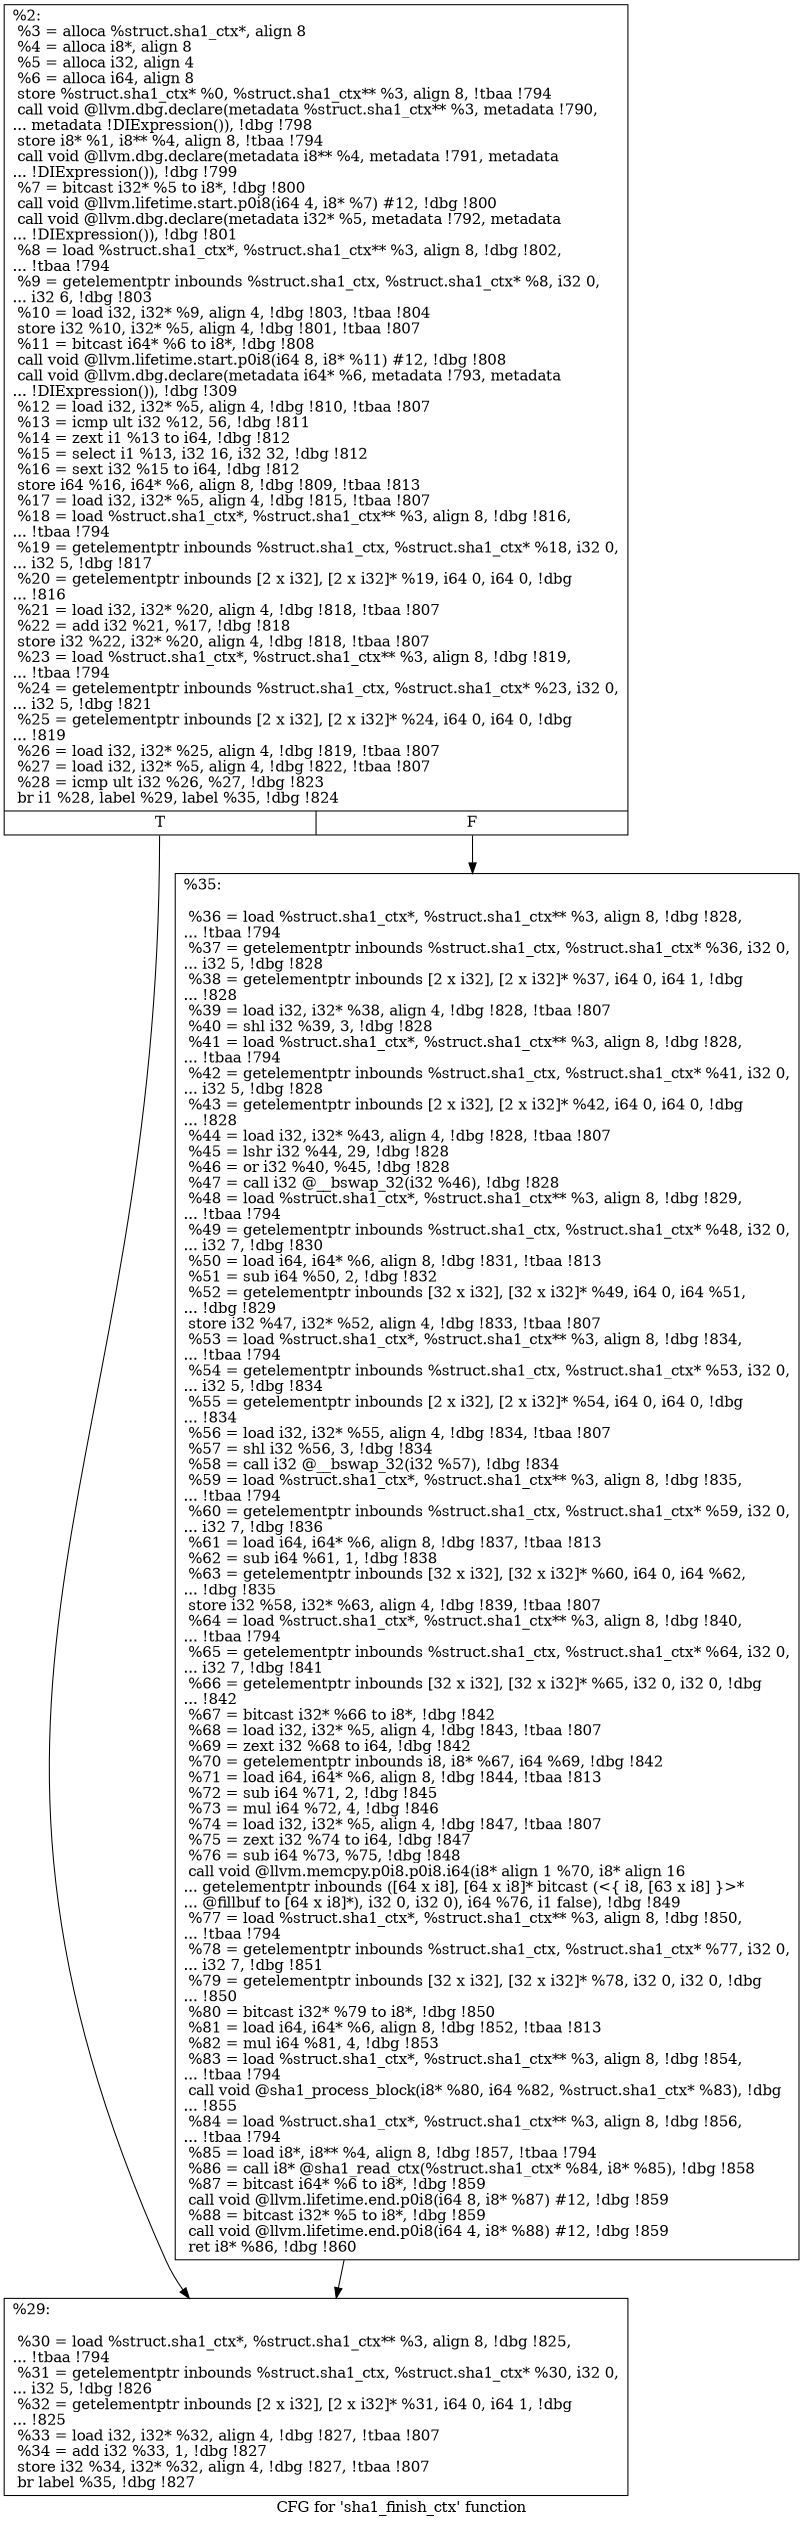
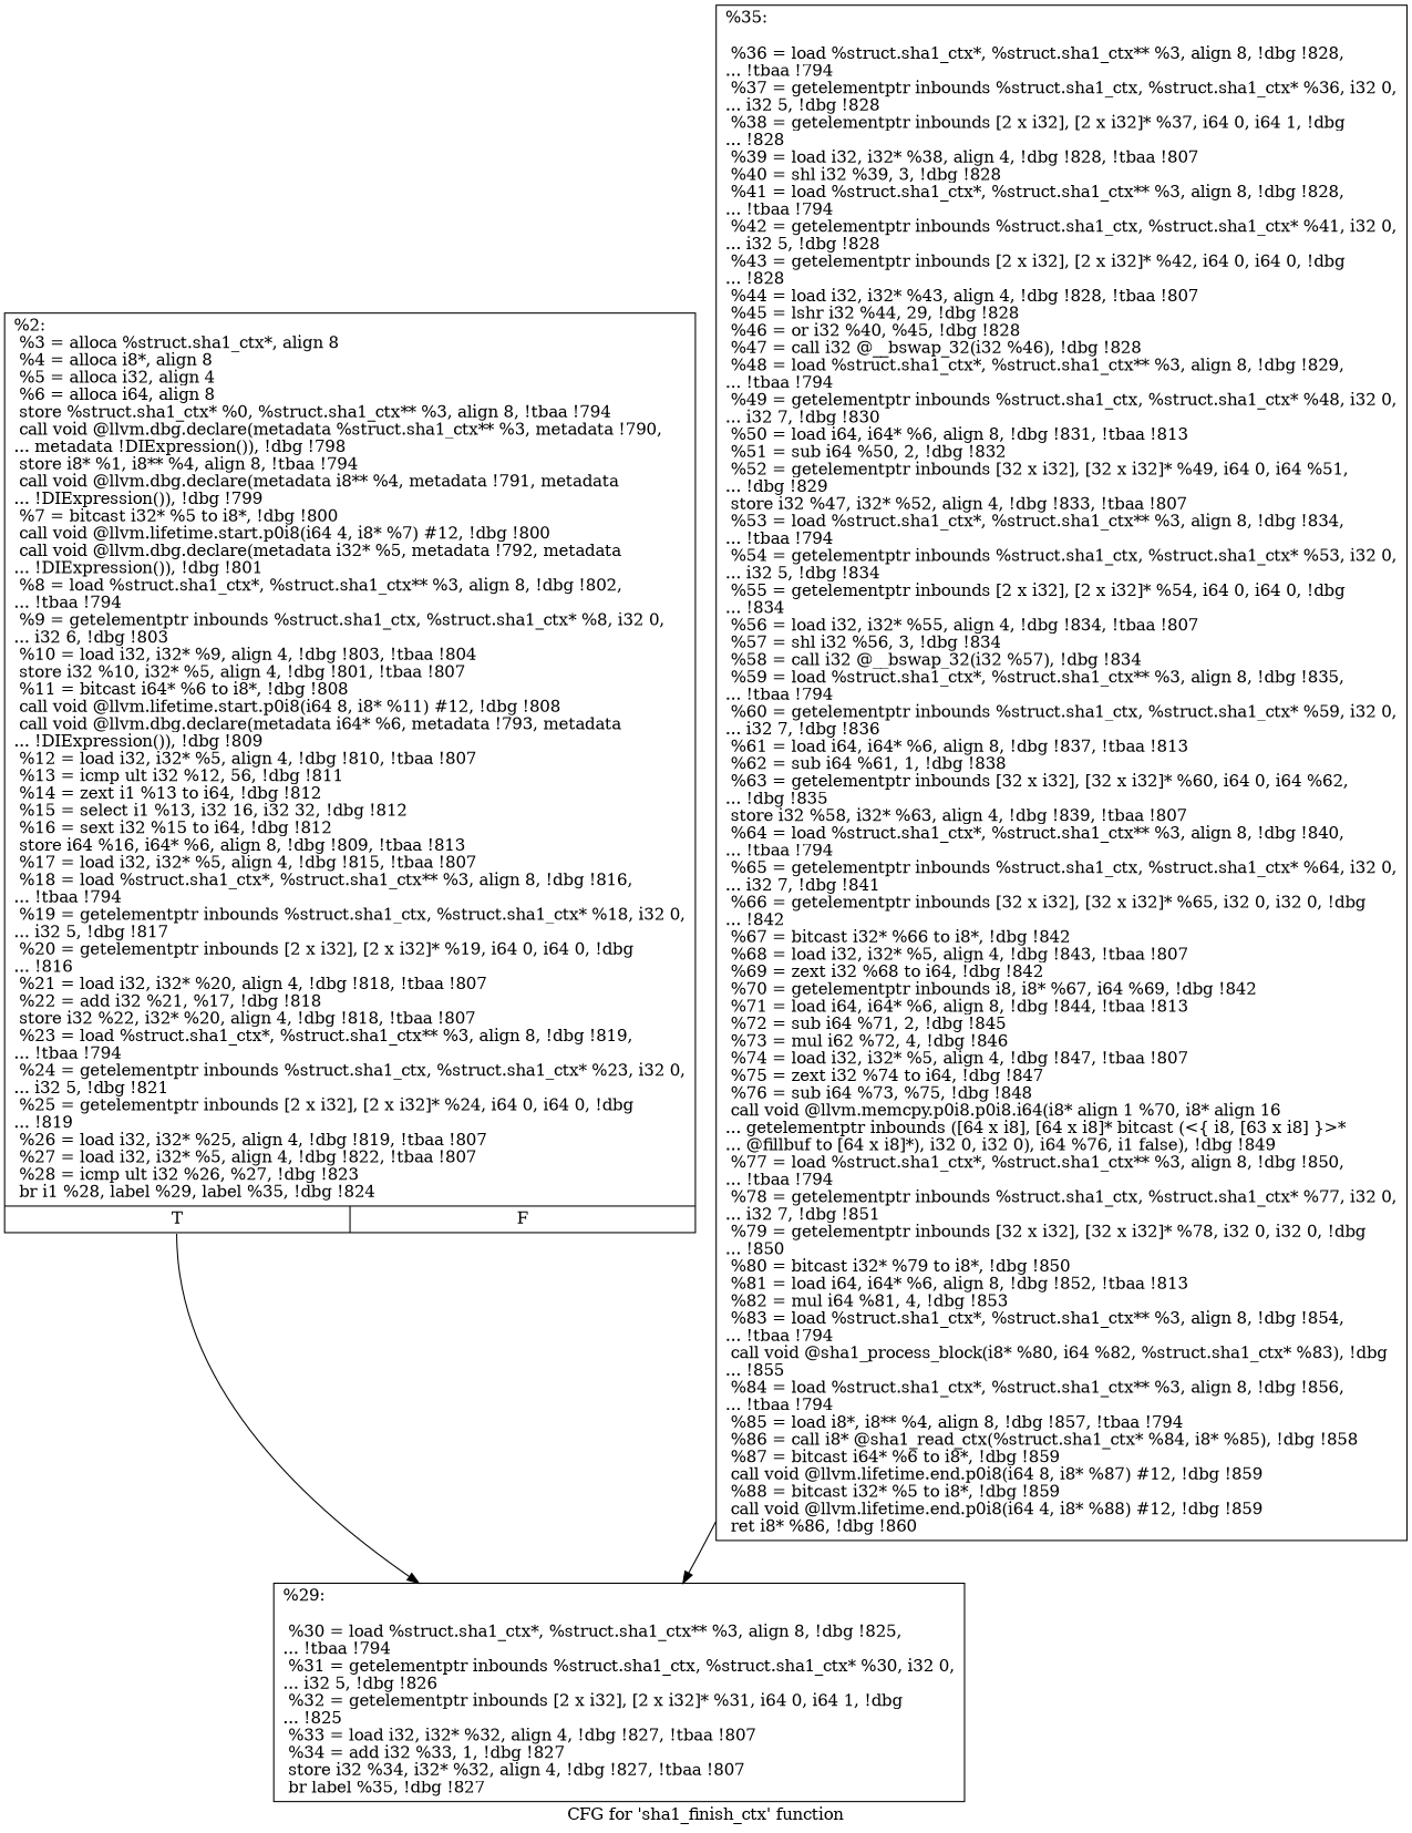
  digraph {
    label="CFG for 'sha1_finish_ctx' function"
    node [shape=record]
-   n1 [label="{%2:\l  %3 = alloca %struct.sha1_ctx*, align 8\l  %4 = alloca i8*, align 8\l  %5 = alloca i32, align 4\l  %6 = alloca i64, align 8\l  store %struct.sha1_ctx* %0, %struct.sha1_ctx** %3, align 8, !tbaa !794\l  call void @llvm.dbg.declare(metadata %struct.sha1_ctx** %3, metadata !790,\l... metadata !DIExpression()), !dbg !798\l  store i8* %1, i8** %4, align 8, !tbaa !794\l  call void @llvm.dbg.declare(metadata i8** %4, metadata !791, metadata\l... !DIExpression()), !dbg !799\l  %7 = bitcast i32* %5 to i8*, !dbg !800\l  call void @llvm.lifetime.start.p0i8(i64 4, i8* %7) #12, !dbg !800\l  call void @llvm.dbg.declare(metadata i32* %5, metadata !792, metadata\l... !DIExpression()), !dbg !801\l  %8 = load %struct.sha1_ctx*, %struct.sha1_ctx** %3, align 8, !dbg !802,\l... !tbaa !794\l  %9 = getelementptr inbounds %struct.sha1_ctx, %struct.sha1_ctx* %8, i32 0,\l... i32 6, !dbg !803\l  %10 = load i32, i32* %9, align 4, !dbg !803, !tbaa !804\l  store i32 %10, i32* %5, align 4, !dbg !801, !tbaa !807\l  %11 = bitcast i64* %6 to i8*, !dbg !808\l  call void @llvm.lifetime.start.p0i8(i64 8, i8* %11) #12, !dbg !808\l  call void @llvm.dbg.declare(metadata i64* %6, metadata !793, metadata\l... !DIExpression()), !dbg !309\l  %12 = load i32, i32* %5, align 4, !dbg !810, !tbaa !807\l  %13 = icmp ult i32 %12, 56, !dbg !811\l  %14 = zext i1 %13 to i64, !dbg !812\l  %15 = select i1 %13, i32 16, i32 32, !dbg !812\l  %16 = sext i32 %15 to i64, !dbg !812\l  store i64 %16, i64* %6, align 8, !dbg !809, !tbaa !813\l  %17 = load i32, i32* %5, align 4, !dbg !815, !tbaa !807\l  %18 = load %struct.sha1_ctx*, %struct.sha1_ctx** %3, align 8, !dbg !816,\l... !tbaa !794\l  %19 = getelementptr inbounds %struct.sha1_ctx, %struct.sha1_ctx* %18, i32 0,\l... i32 5, !dbg !817\l  %20 = getelementptr inbounds [2 x i32], [2 x i32]* %19, i64 0, i64 0, !dbg\l... !816\l  %21 = load i32, i32* %20, align 4, !dbg !818, !tbaa !807\l  %22 = add i32 %21, %17, !dbg !818\l  store i32 %22, i32* %20, align 4, !dbg !818, !tbaa !807\l  %23 = load %struct.sha1_ctx*, %struct.sha1_ctx** %3, align 8, !dbg !819,\l... !tbaa !794\l  %24 = getelementptr inbounds %struct.sha1_ctx, %struct.sha1_ctx* %23, i32 0,\l... i32 5, !dbg !821\l  %25 = getelementptr inbounds [2 x i32], [2 x i32]* %24, i64 0, i64 0, !dbg\l... !819\l  %26 = load i32, i32* %25, align 4, !dbg !819, !tbaa !807\l  %27 = load i32, i32* %5, align 4, !dbg !822, !tbaa !807\l  %28 = icmp ult i32 %26, %27, !dbg !823\l  br i1 %28, label %29, label %35, !dbg !824\l|{<s0>T|<s1>F}}"]
+   n1 [label="{%2:\l  %3 = alloca %struct.sha1_ctx*, align 8\l  %4 = alloca i8*, align 8\l  %5 = alloca i32, align 4\l  %6 = alloca i64, align 8\l  store %struct.sha1_ctx* %0, %struct.sha1_ctx** %3, align 8, !tbaa !794\l  call void @llvm.dbg.declare(metadata %struct.sha1_ctx** %3, metadata !790,\l... metadata !DIExpression()), !dbg !798\l  store i8* %1, i8** %4, align 8, !tbaa !794\l  call void @llvm.dbg.declare(metadata i8** %4, metadata !791, metadata\l... !DIExpression()), !dbg !799\l  %7 = bitcast i32* %5 to i8*, !dbg !800\l  call void @llvm.lifetime.start.p0i8(i64 4, i8* %7) #12, !dbg !800\l  call void @llvm.dbg.declare(metadata i32* %5, metadata !792, metadata\l... !DIExpression()), !dbg !801\l  %8 = load %struct.sha1_ctx*, %struct.sha1_ctx** %3, align 8, !dbg !802,\l... !tbaa !794\l  %9 = getelementptr inbounds %struct.sha1_ctx, %struct.sha1_ctx* %8, i32 0,\l... i32 6, !dbg !803\l  %10 = load i32, i32* %9, align 4, !dbg !803, !tbaa !804\l  store i32 %10, i32* %5, align 4, !dbg !801, !tbaa !807\l  %11 = bitcast i64* %6 to i8*, !dbg !808\l  call void @llvm.lifetime.start.p0i8(i64 8, i8* %11) #12, !dbg !808\l  call void @llvm.dbg.declare(metadata i64* %6, metadata !793, metadata\l... !DIExpression()), !dbg !809\l  %12 = load i32, i32* %5, align 4, !dbg !810, !tbaa !807\l  %13 = icmp ult i32 %12, 56, !dbg !811\l  %14 = zext i1 %13 to i64, !dbg !812\l  %15 = select i1 %13, i32 16, i32 32, !dbg !812\l  %16 = sext i32 %15 to i64, !dbg !812\l  store i64 %16, i64* %6, align 8, !dbg !809, !tbaa !813\l  %17 = load i32, i32* %5, align 4, !dbg !815, !tbaa !807\l  %18 = load %struct.sha1_ctx*, %struct.sha1_ctx** %3, align 8, !dbg !816,\l... !tbaa !794\l  %19 = getelementptr inbounds %struct.sha1_ctx, %struct.sha1_ctx* %18, i32 0,\l... i32 5, !dbg !817\l  %20 = getelementptr inbounds [2 x i32], [2 x i32]* %19, i64 0, i64 0, !dbg\l... !816\l  %21 = load i32, i32* %20, align 4, !dbg !818, !tbaa !807\l  %22 = add i32 %21, %17, !dbg !818\l  store i32 %22, i32* %20, align 4, !dbg !818, !tbaa !807\l  %23 = load %struct.sha1_ctx*, %struct.sha1_ctx** %3, align 8, !dbg !819,\l... !tbaa !794\l  %24 = getelementptr inbounds %struct.sha1_ctx, %struct.sha1_ctx* %23, i32 0,\l... i32 5, !dbg !821\l  %25 = getelementptr inbounds [2 x i32], [2 x i32]* %24, i64 0, i64 0, !dbg\l... !819\l  %26 = load i32, i32* %25, align 4, !dbg !819, !tbaa !807\l  %27 = load i32, i32* %5, align 4, !dbg !822, !tbaa !807\l  %28 = icmp ult i32 %26, %27, !dbg !823\l  br i1 %28, label %29, label %35, !dbg !824\l|{<s0>T|<s1>F}}"]
    n2 [label="{%29:\l\l  %30 = load %struct.sha1_ctx*, %struct.sha1_ctx** %3, align 8, !dbg !825,\l... !tbaa !794\l  %31 = getelementptr inbounds %struct.sha1_ctx, %struct.sha1_ctx* %30, i32 0,\l... i32 5, !dbg !826\l  %32 = getelementptr inbounds [2 x i32], [2 x i32]* %31, i64 0, i64 1, !dbg\l... !825\l  %33 = load i32, i32* %32, align 4, !dbg !827, !tbaa !807\l  %34 = add i32 %33, 1, !dbg !827\l  store i32 %34, i32* %32, align 4, !dbg !827, !tbaa !807\l  br label %35, !dbg !827\l}"]
-   n3 [label="{%35:\l\l  %36 = load %struct.sha1_ctx*, %struct.sha1_ctx** %3, align 8, !dbg !828,\l... !tbaa !794\l  %37 = getelementptr inbounds %struct.sha1_ctx, %struct.sha1_ctx* %36, i32 0,\l... i32 5, !dbg !828\l  %38 = getelementptr inbounds [2 x i32], [2 x i32]* %37, i64 0, i64 1, !dbg\l... !828\l  %39 = load i32, i32* %38, align 4, !dbg !828, !tbaa !807\l  %40 = shl i32 %39, 3, !dbg !828\l  %41 = load %struct.sha1_ctx*, %struct.sha1_ctx** %3, align 8, !dbg !828,\l... !tbaa !794\l  %42 = getelementptr inbounds %struct.sha1_ctx, %struct.sha1_ctx* %41, i32 0,\l... i32 5, !dbg !828\l  %43 = getelementptr inbounds [2 x i32], [2 x i32]* %42, i64 0, i64 0, !dbg\l... !828\l  %44 = load i32, i32* %43, align 4, !dbg !828, !tbaa !807\l  %45 = lshr i32 %44, 29, !dbg !828\l  %46 = or i32 %40, %45, !dbg !828\l  %47 = call i32 @__bswap_32(i32 %46), !dbg !828\l  %48 = load %struct.sha1_ctx*, %struct.sha1_ctx** %3, align 8, !dbg !829,\l... !tbaa !794\l  %49 = getelementptr inbounds %struct.sha1_ctx, %struct.sha1_ctx* %48, i32 0,\l... i32 7, !dbg !830\l  %50 = load i64, i64* %6, align 8, !dbg !831, !tbaa !813\l  %51 = sub i64 %50, 2, !dbg !832\l  %52 = getelementptr inbounds [32 x i32], [32 x i32]* %49, i64 0, i64 %51,\l... !dbg !829\l  store i32 %47, i32* %52, align 4, !dbg !833, !tbaa !807\l  %53 = load %struct.sha1_ctx*, %struct.sha1_ctx** %3, align 8, !dbg !834,\l... !tbaa !794\l  %54 = getelementptr inbounds %struct.sha1_ctx, %struct.sha1_ctx* %53, i32 0,\l... i32 5, !dbg !834\l  %55 = getelementptr inbounds [2 x i32], [2 x i32]* %54, i64 0, i64 0, !dbg\l... !834\l  %56 = load i32, i32* %55, align 4, !dbg !834, !tbaa !807\l  %57 = shl i32 %56, 3, !dbg !834\l  %58 = call i32 @__bswap_32(i32 %57), !dbg !834\l  %59 = load %struct.sha1_ctx*, %struct.sha1_ctx** %3, align 8, !dbg !835,\l... !tbaa !794\l  %60 = getelementptr inbounds %struct.sha1_ctx, %struct.sha1_ctx* %59, i32 0,\l... i32 7, !dbg !836\l  %61 = load i64, i64* %6, align 8, !dbg !837, !tbaa !813\l  %62 = sub i64 %61, 1, !dbg !838\l  %63 = getelementptr inbounds [32 x i32], [32 x i32]* %60, i64 0, i64 %62,\l... !dbg !835\l  store i32 %58, i32* %63, align 4, !dbg !839, !tbaa !807\l  %64 = load %struct.sha1_ctx*, %struct.sha1_ctx** %3, align 8, !dbg !840,\l... !tbaa !794\l  %65 = getelementptr inbounds %struct.sha1_ctx, %struct.sha1_ctx* %64, i32 0,\l... i32 7, !dbg !841\l  %66 = getelementptr inbounds [32 x i32], [32 x i32]* %65, i32 0, i32 0, !dbg\l... !842\l  %67 = bitcast i32* %66 to i8*, !dbg !842\l  %68 = load i32, i32* %5, align 4, !dbg !843, !tbaa !807\l  %69 = zext i32 %68 to i64, !dbg !842\l  %70 = getelementptr inbounds i8, i8* %67, i64 %69, !dbg !842\l  %71 = load i64, i64* %6, align 8, !dbg !844, !tbaa !813\l  %72 = sub i64 %71, 2, !dbg !845\l  %73 = mul i64 %72, 4, !dbg !846\l  %74 = load i32, i32* %5, align 4, !dbg !847, !tbaa !807\l  %75 = zext i32 %74 to i64, !dbg !847\l  %76 = sub i64 %73, %75, !dbg !848\l  call void @llvm.memcpy.p0i8.p0i8.i64(i8* align 1 %70, i8* align 16\l... getelementptr inbounds ([64 x i8], [64 x i8]* bitcast (\<\{ i8, [63 x i8] \}\>*\l... @fillbuf to [64 x i8]*), i32 0, i32 0), i64 %76, i1 false), !dbg !849\l  %77 = load %struct.sha1_ctx*, %struct.sha1_ctx** %3, align 8, !dbg !850,\l... !tbaa !794\l  %78 = getelementptr inbounds %struct.sha1_ctx, %struct.sha1_ctx* %77, i32 0,\l... i32 7, !dbg !851\l  %79 = getelementptr inbounds [32 x i32], [32 x i32]* %78, i32 0, i32 0, !dbg\l... !850\l  %80 = bitcast i32* %79 to i8*, !dbg !850\l  %81 = load i64, i64* %6, align 8, !dbg !852, !tbaa !813\l  %82 = mul i64 %81, 4, !dbg !853\l  %83 = load %struct.sha1_ctx*, %struct.sha1_ctx** %3, align 8, !dbg !854,\l... !tbaa !794\l  call void @sha1_process_block(i8* %80, i64 %82, %struct.sha1_ctx* %83), !dbg\l... !855\l  %84 = load %struct.sha1_ctx*, %struct.sha1_ctx** %3, align 8, !dbg !856,\l... !tbaa !794\l  %85 = load i8*, i8** %4, align 8, !dbg !857, !tbaa !794\l  %86 = call i8* @sha1_read_ctx(%struct.sha1_ctx* %84, i8* %85), !dbg !858\l  %87 = bitcast i64* %6 to i8*, !dbg !859\l  call void @llvm.lifetime.end.p0i8(i64 8, i8* %87) #12, !dbg !859\l  %88 = bitcast i32* %5 to i8*, !dbg !859\l  call void @llvm.lifetime.end.p0i8(i64 4, i8* %88) #12, !dbg !859\l  ret i8* %86, !dbg !860\l}"]
+   n3 [label="{%35:\l\l  %36 = load %struct.sha1_ctx*, %struct.sha1_ctx** %3, align 8, !dbg !828,\l... !tbaa !794\l  %37 = getelementptr inbounds %struct.sha1_ctx, %struct.sha1_ctx* %36, i32 0,\l... i32 5, !dbg !828\l  %38 = getelementptr inbounds [2 x i32], [2 x i32]* %37, i64 0, i64 1, !dbg\l... !828\l  %39 = load i32, i32* %38, align 4, !dbg !828, !tbaa !807\l  %40 = shl i32 %39, 3, !dbg !828\l  %41 = load %struct.sha1_ctx*, %struct.sha1_ctx** %3, align 8, !dbg !828,\l... !tbaa !794\l  %42 = getelementptr inbounds %struct.sha1_ctx, %struct.sha1_ctx* %41, i32 0,\l... i32 5, !dbg !828\l  %43 = getelementptr inbounds [2 x i32], [2 x i32]* %42, i64 0, i64 0, !dbg\l... !828\l  %44 = load i32, i32* %43, align 4, !dbg !828, !tbaa !807\l  %45 = lshr i32 %44, 29, !dbg !828\l  %46 = or i32 %40, %45, !dbg !828\l  %47 = call i32 @__bswap_32(i32 %46), !dbg !828\l  %48 = load %struct.sha1_ctx*, %struct.sha1_ctx** %3, align 8, !dbg !829,\l... !tbaa !794\l  %49 = getelementptr inbounds %struct.sha1_ctx, %struct.sha1_ctx* %48, i32 0,\l... i32 7, !dbg !830\l  %50 = load i64, i64* %6, align 8, !dbg !831, !tbaa !813\l  %51 = sub i64 %50, 2, !dbg !832\l  %52 = getelementptr inbounds [32 x i32], [32 x i32]* %49, i64 0, i64 %51,\l... !dbg !829\l  store i32 %47, i32* %52, align 4, !dbg !833, !tbaa !807\l  %53 = load %struct.sha1_ctx*, %struct.sha1_ctx** %3, align 8, !dbg !834,\l... !tbaa !794\l  %54 = getelementptr inbounds %struct.sha1_ctx, %struct.sha1_ctx* %53, i32 0,\l... i32 5, !dbg !834\l  %55 = getelementptr inbounds [2 x i32], [2 x i32]* %54, i64 0, i64 0, !dbg\l... !834\l  %56 = load i32, i32* %55, align 4, !dbg !834, !tbaa !807\l  %57 = shl i32 %56, 3, !dbg !834\l  %58 = call i32 @__bswap_32(i32 %57), !dbg !834\l  %59 = load %struct.sha1_ctx*, %struct.sha1_ctx** %3, align 8, !dbg !835,\l... !tbaa !794\l  %60 = getelementptr inbounds %struct.sha1_ctx, %struct.sha1_ctx* %59, i32 0,\l... i32 7, !dbg !836\l  %61 = load i64, i64* %6, align 8, !dbg !837, !tbaa !813\l  %62 = sub i64 %61, 1, !dbg !838\l  %63 = getelementptr inbounds [32 x i32], [32 x i32]* %60, i64 0, i64 %62,\l... !dbg !835\l  store i32 %58, i32* %63, align 4, !dbg !839, !tbaa !807\l  %64 = load %struct.sha1_ctx*, %struct.sha1_ctx** %3, align 8, !dbg !840,\l... !tbaa !794\l  %65 = getelementptr inbounds %struct.sha1_ctx, %struct.sha1_ctx* %64, i32 0,\l... i32 7, !dbg !841\l  %66 = getelementptr inbounds [32 x i32], [32 x i32]* %65, i32 0, i32 0, !dbg\l... !842\l  %67 = bitcast i32* %66 to i8*, !dbg !842\l  %68 = load i32, i32* %5, align 4, !dbg !843, !tbaa !807\l  %69 = zext i32 %68 to i64, !dbg !842\l  %70 = getelementptr inbounds i8, i8* %67, i64 %69, !dbg !842\l  %71 = load i64, i64* %6, align 8, !dbg !844, !tbaa !813\l  %72 = sub i64 %71, 2, !dbg !845\l  %73 = mul i62 %72, 4, !dbg !846\l  %74 = load i32, i32* %5, align 4, !dbg !847, !tbaa !807\l  %75 = zext i32 %74 to i64, !dbg !847\l  %76 = sub i64 %73, %75, !dbg !848\l  call void @llvm.memcpy.p0i8.p0i8.i64(i8* align 1 %70, i8* align 16\l... getelementptr inbounds ([64 x i8], [64 x i8]* bitcast (\<\{ i8, [63 x i8] \}\>*\l... @fillbuf to [64 x i8]*), i32 0, i32 0), i64 %76, i1 false), !dbg !849\l  %77 = load %struct.sha1_ctx*, %struct.sha1_ctx** %3, align 8, !dbg !850,\l... !tbaa !794\l  %78 = getelementptr inbounds %struct.sha1_ctx, %struct.sha1_ctx* %77, i32 0,\l... i32 7, !dbg !851\l  %79 = getelementptr inbounds [32 x i32], [32 x i32]* %78, i32 0, i32 0, !dbg\l... !850\l  %80 = bitcast i32* %79 to i8*, !dbg !850\l  %81 = load i64, i64* %6, align 8, !dbg !852, !tbaa !813\l  %82 = mul i64 %81, 4, !dbg !853\l  %83 = load %struct.sha1_ctx*, %struct.sha1_ctx** %3, align 8, !dbg !854,\l... !tbaa !794\l  call void @sha1_process_block(i8* %80, i64 %82, %struct.sha1_ctx* %83), !dbg\l... !855\l  %84 = load %struct.sha1_ctx*, %struct.sha1_ctx** %3, align 8, !dbg !856,\l... !tbaa !794\l  %85 = load i8*, i8** %4, align 8, !dbg !857, !tbaa !794\l  %86 = call i8* @sha1_read_ctx(%struct.sha1_ctx* %84, i8* %85), !dbg !858\l  %87 = bitcast i64* %6 to i8*, !dbg !859\l  call void @llvm.lifetime.end.p0i8(i64 8, i8* %87) #12, !dbg !859\l  %88 = bitcast i32* %5 to i8*, !dbg !859\l  call void @llvm.lifetime.end.p0i8(i64 4, i8* %88) #12, !dbg !859\l  ret i8* %86, !dbg !860\l}"]
    n1 -> n2 [tailport=s0]
-   n1 -> n3 [tailport=s1]
    n3 -> n2
  }
